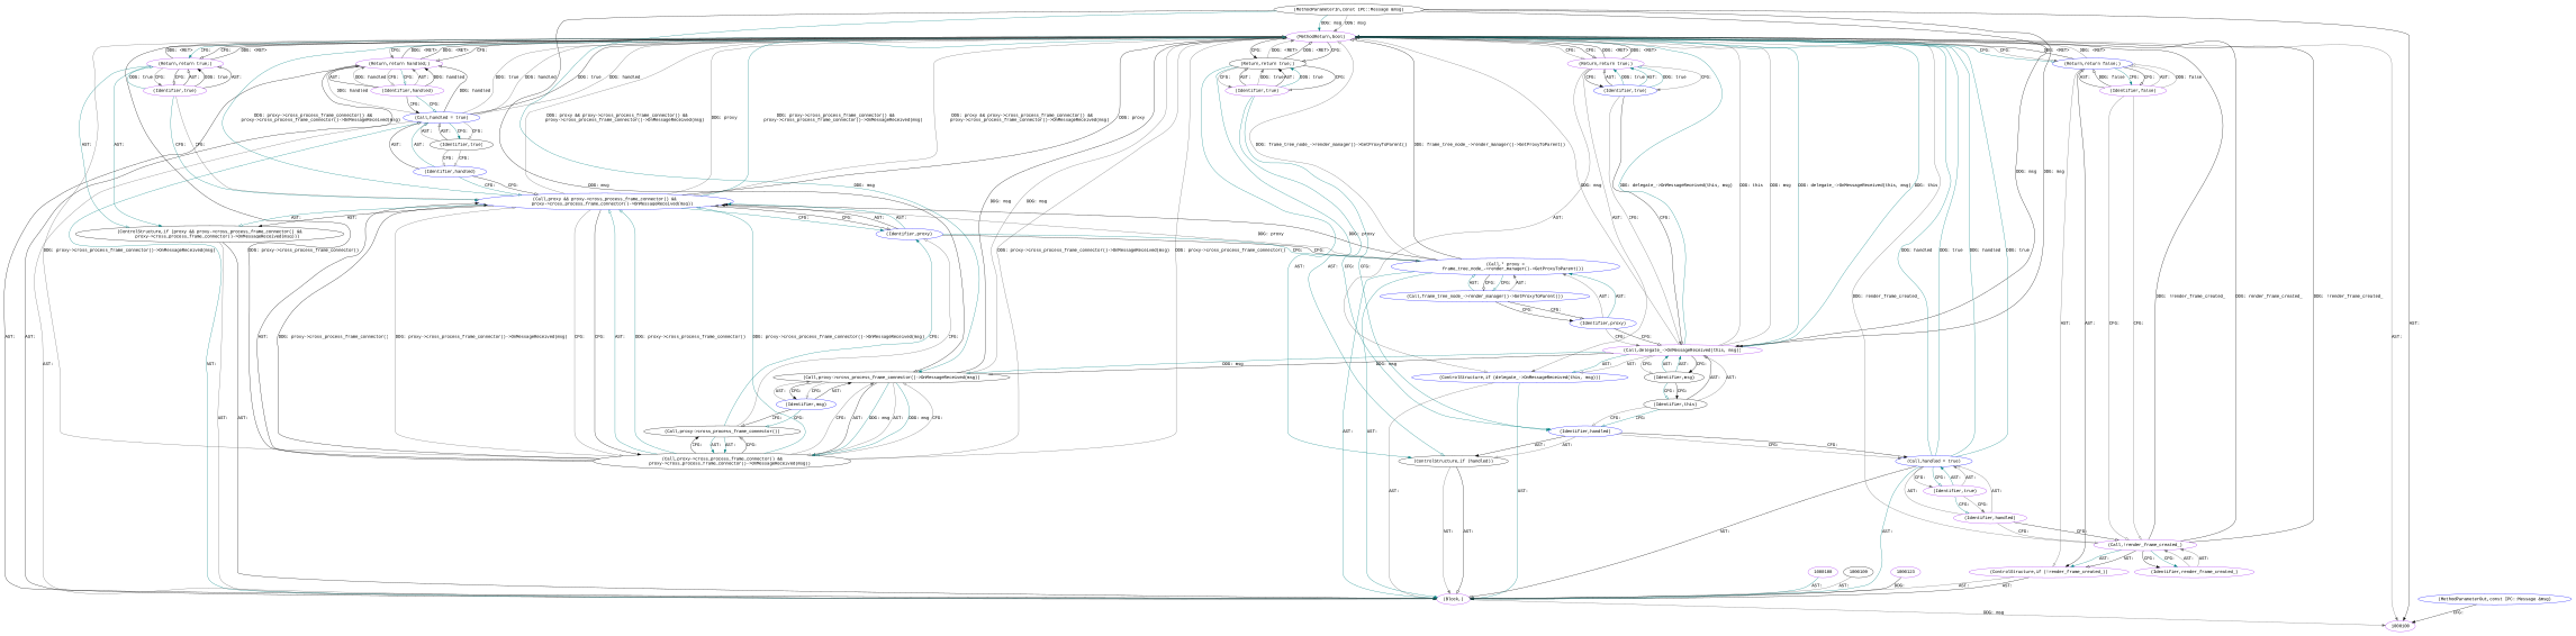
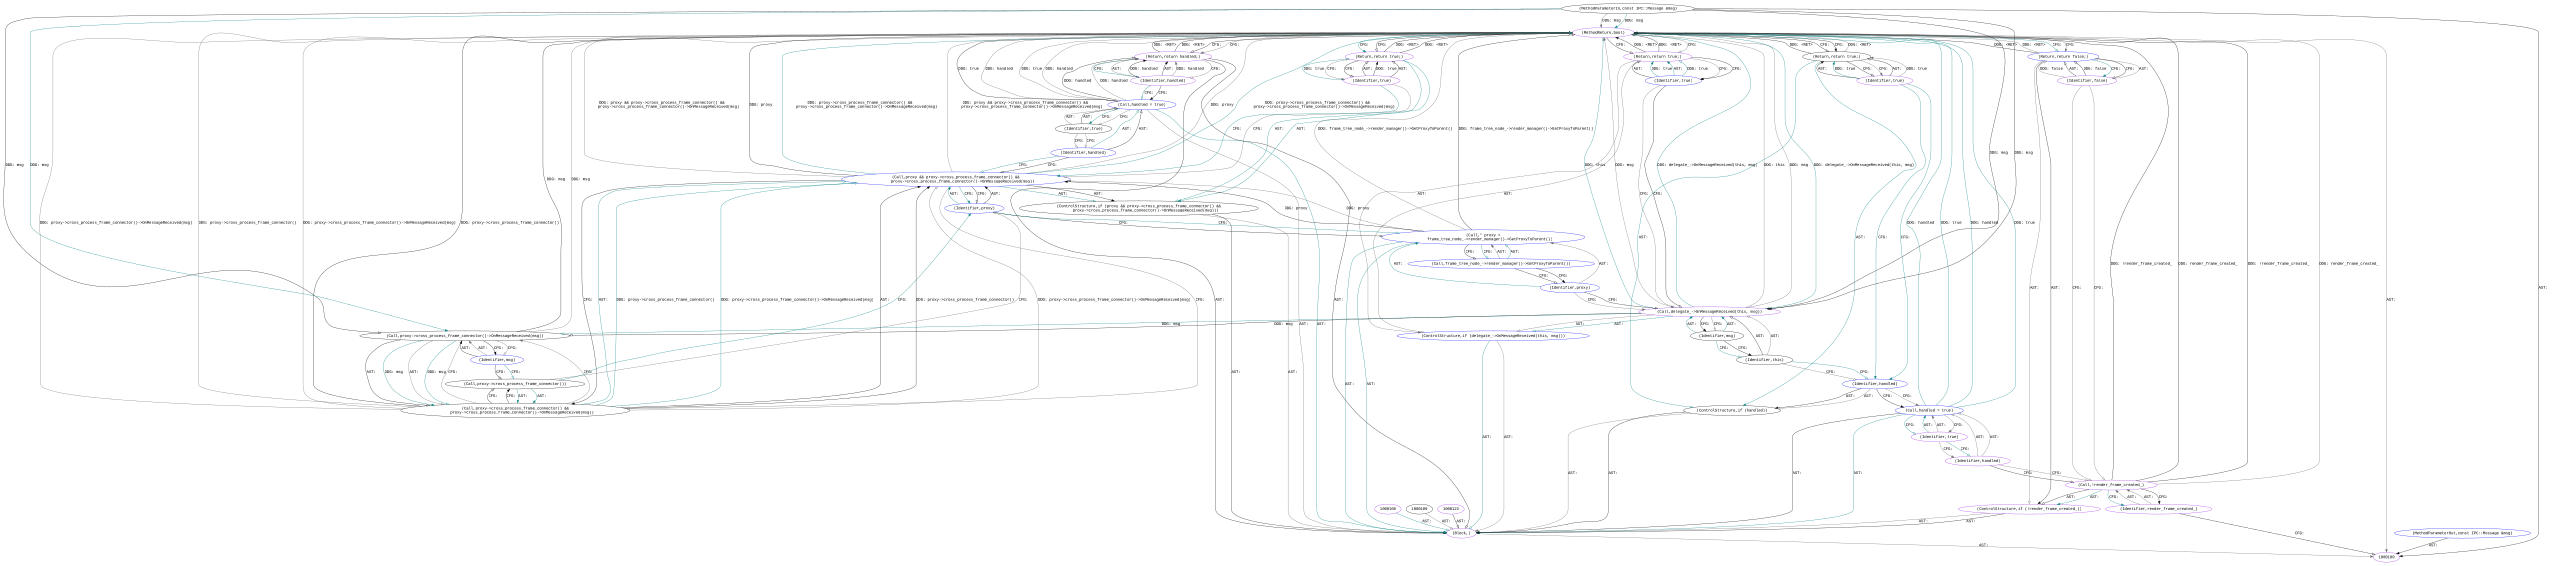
  digraph {
    fontname="Liberation Mono"
    node [color=purple fontname="Liberation Mono"]
    edge [arrowhead=onormal color=black fontname="Liberation Mono"]
    n1 [label="(MethodReturn,bool)"]
    n2 [label="(Return,return handled;)"]
    n3 [color=black label="(Return,return true;)"]
    n4 [label="(Return,return true;)"]
    n5 [label="(Return,return true;)"]
    n6 [color=blue label="(Return,return false;)"]
    1000100
    n8 [label="(Block,)"]
    n9 [label="(Identifier,handled)"]
    n10 [color=black label="(ControlStructure,if (handled))"]
    n11 [label="(Identifier,true)"]
    n12 [color=blue label="(ControlStructure,if (delegate_->OnMessageReceived(this, msg)))"]
    n13 [color=blue label="(Identifier,true)"]
    n14 [color=black label="(ControlStructure,if (proxy && proxy->cross_process_frame_connector() &&\n      proxy->cross_process_frame_connector()->OnMessageReceived(msg)))"]
    n15 [label="(Identifier,true)"]
    n16 [label="(ControlStructure,if (!render_frame_created_))"]
    n17 [label="(Identifier,false)"]
    n18 [color=black label="(MethodParameterIn,const IPC::Message &msg)"]
    n19 [label="(Call,delegate_->OnMessageReceived(this, msg))"]
    n20 [color=black label="(Call,proxy->cross_process_frame_connector()->OnMessageReceived(msg))"]
    n21 [color=black label="(Identifier,msg)"]
    n22 [color=black label="(Call,proxy->cross_process_frame_connector() &&\n      proxy->cross_process_frame_connector()->OnMessageReceived(msg))"]
    n23 [color=blue label="(Identifier,msg)"]
    n24 [color=blue label="(MethodParameterOut,const IPC::Message &msg)"]
    n25 [color=blue label="(Call,handled = true)"]
    n26 [color=black label="(Identifier,true)"]
    n27 [color=blue label="(Identifier,handled)"]
    n28 [color=blue label="(Call,handled = true)"]
    n29 [label="(Identifier,true)"]
    n30 [color=black label="(Identifier,this)"]
    n31 [color=blue label="(Call,* proxy =\n      frame_tree_node_->render_manager()->GetProxyToParent())"]
    n32 [color=blue label="(Call,frame_tree_node_->render_manager()->GetProxyToParent())"]
    n33 [color=blue label="(Call,proxy && proxy->cross_process_frame_connector() &&\n      proxy->cross_process_frame_connector()->OnMessageReceived(msg))"]
    n34 [color=blue label="(Identifier,proxy)"]
    n35 [color=blue label="(Identifier,proxy)"]
    n36 [label="(Call,!render_frame_created_)"]
    n37 [label="(Identifier,render_frame_created_)"]
    n38 [color=black label="(Call,proxy->cross_process_frame_connector())"]
    n39 [color=blue label="(Identifier,handled)"]
    n40 [label="(Identifier,handled)"]
    1000108
    1000109 [color=black]
    1000123
    n1 -> n2 [label="CFG: "]
    n1 -> n2 [arrowhead=normal color=gray40 label="CFG: "]
    n1 -> n3 [label="CFG: "]
    n1 -> n3 [arrowhead=normal label="CFG: "]
    n1 -> n4 [color=gray40 label="CFG: "]
    n1 -> n4 [label="CFG: "]
    n1 -> n5 [arrowhead=normal color=teal label="CFG: "]
    n1 -> n5 [label="CFG: "]
    n1 -> n6 [color=teal label="CFG: "]
    n1 -> n6 [arrowhead=normal color=gray40 label="CFG: "]
    n1 -> 1000100 [arrowhead=normal color=gray40 label="AST: "]
    n2 -> n1 [label="DDG: <RET>"]
    n2 -> n1 [arrowhead=normal label="DDG: <RET>"]
    n2 -> n8 [label="AST: "]
    n2 -> n8 [arrowhead=normal label="AST: "]
    n2 -> n9 [color=gray40 label="CFG: "]
    n2 -> n9 [color=teal label="CFG: "]
    n3 -> n1 [arrowhead=normal color=gray40 label="DDG: <RET>"]
    n3 -> n1 [label="DDG: <RET>"]
    n3 -> n10 [color=teal label="AST: "]
    n3 -> n10 [arrowhead=normal color=teal label="AST: "]
    n3 -> n11 [label="CFG: "]
    n3 -> n11 [arrowhead=normal color=gray40 label="CFG: "]
    n4 -> n1 [arrowhead=normal label="DDG: <RET>"]
    n4 -> n1 [label="DDG: <RET>"]
    n4 -> n12 [arrowhead=normal color=gray40 label="AST: "]
    n4 -> n12 [color=gray40 label="AST: "]
    n4 -> n13 [arrowhead=normal color=gray40 label="CFG: "]
    n4 -> n13 [arrowhead=normal label="CFG: "]
    n5 -> n1 [label="DDG: <RET>"]
    n5 -> n1 [label="DDG: <RET>"]
    n5 -> n14 [color=teal label="AST: "]
    n5 -> n14 [arrowhead=normal color=teal label="AST: "]
    n5 -> n15 [arrowhead=normal color=gray40 label="CFG: "]
    n5 -> n15 [label="CFG: "]
    n6 -> n1 [arrowhead=normal label="DDG: <RET>"]
    n6 -> n1 [color=gray40 label="DDG: <RET>"]
    n6 -> n16 [arrowhead=normal label="AST: "]
    n6 -> n16 [color=gray40 label="AST: "]
    n6 -> n17 [arrowhead=normal color=teal label="CFG: "]
    n6 -> n17 [label="CFG: "]
-   n8 -> 1000100 [arrowhead=normal color=gray40 label="DDG: msg"]
+   n8 -> 1000100 [arrowhead=normal color=gray40 label="AST: "]
    n9 -> n2 [arrowhead=normal color=gray40 label="AST: "]
    n9 -> n2 [arrowhead=normal label="DDG: handled"]
    n9 -> n2 [arrowhead=normal label="AST: "]
    n9 -> n2 [arrowhead=normal color=gray40 label="DDG: handled"]
    n9 -> n25 [color=teal label="CFG: "]
    n9 -> n25 [arrowhead=normal label="CFG: "]
    n10 -> n8 [label="AST: "]
    n10 -> n8 [arrowhead=normal color=gray40 label="AST: "]
    n11 -> n3 [label="AST: "]
    n11 -> n3 [arrowhead=normal color=gray40 label="DDG: true"]
    n11 -> n3 [arrowhead=normal label="AST: "]
    n11 -> n3 [arrowhead=normal color=teal label="DDG: true"]
    n11 -> n27 [arrowhead=normal color=teal label="CFG: "]
    n11 -> n27 [arrowhead=normal color=teal label="CFG: "]
    n12 -> n8 [arrowhead=normal color=gray40 label="AST: "]
    n12 -> n8 [color=teal label="AST: "]
    n13 -> n4 [label="AST: "]
    n13 -> n4 [arrowhead=normal color=teal label="DDG: true"]
    n13 -> n4 [arrowhead=normal color=teal label="AST: "]
    n13 -> n4 [color=teal label="DDG: true"]
    n13 -> n19 [label="CFG: "]
    n13 -> n19 [arrowhead=normal color=gray40 label="CFG: "]
    n14 -> n8 [arrowhead=normal color=gray40 label="AST: "]
    n14 -> n8 [arrowhead=normal label="AST: "]
    n15 -> n5 [label="AST: "]
    n15 -> n5 [arrowhead=normal label="DDG: true"]
    n15 -> n5 [label="AST: "]
    n15 -> n5 [color=teal label="DDG: true"]
    n15 -> n33 [color=gray40 label="CFG: "]
    n15 -> n33 [arrowhead=normal color=teal label="CFG: "]
    n16 -> n8 [arrowhead=normal color=gray40 label="AST: "]
    n16 -> n8 [arrowhead=normal label="AST: "]
    n17 -> n6 [color=gray40 label="AST: "]
    n17 -> n6 [color=gray40 label="DDG: false"]
    n17 -> n6 [label="AST: "]
    n17 -> n6 [label="DDG: false"]
    n17 -> n36 [color=gray40 label="CFG: "]
    n17 -> n36 [color=gray40 label="CFG: "]
    n18 -> n1 [arrowhead=normal color=teal label="DDG: msg"]
    n18 -> n1 [arrowhead=normal color=gray40 label="DDG: msg"]
    n18 -> 1000100 [arrowhead=normal label="AST: "]
    n18 -> n19 [arrowhead=normal label="DDG: msg"]
    n18 -> n19 [arrowhead=normal label="DDG: msg"]
    n18 -> n20 [label="DDG: msg"]
    n18 -> n20 [arrowhead=normal color=teal label="DDG: msg"]
    n19 -> n1 [color=teal label="DDG: delegate_->OnMessageReceived(this, msg)"]
    n19 -> n1 [arrowhead=normal color=gray40 label="DDG: this"]
    n19 -> n1 [arrowhead=normal color=gray40 label="DDG: msg"]
    n19 -> n1 [arrowhead=normal color=teal label="DDG: delegate_->OnMessageReceived(this, msg)"]
    n19 -> n1 [color=teal label="DDG: this"]
    n19 -> n1 [arrowhead=normal color=gray40 label="DDG: msg"]
    n19 -> n12 [color=teal label="AST: "]
    n19 -> n12 [color=gray40 label="AST: "]
    n19 -> n20 [color=teal label="DDG: msg"]
    n19 -> n20 [label="DDG: msg"]
    n19 -> n21 [arrowhead=normal label="CFG: "]
    n19 -> n21 [color=gray40 label="CFG: "]
    n20 -> n1 [color=gray40 label="DDG: msg"]
    n20 -> n1 [label="DDG: msg"]
    n20 -> n22 [label="AST: "]
    n20 -> n22 [arrowhead=normal color=teal label="DDG: msg"]
    n20 -> n22 [color=gray40 label="AST: "]
    n20 -> n22 [color=teal label="DDG: msg"]
    n20 -> n23 [arrowhead=normal label="CFG: "]
    n20 -> n23 [color=gray40 label="CFG: "]
    n21 -> n19 [arrowhead=normal color=teal label="AST: "]
    n21 -> n19 [arrowhead=normal color=teal label="AST: "]
    n21 -> n30 [color=teal label="CFG: "]
    n21 -> n30 [arrowhead=normal label="CFG: "]
    n22 -> n1 [color=gray40 label="DDG: proxy->cross_process_frame_connector()->OnMessageReceived(msg)"]
    n22 -> n1 [color=gray40 label="DDG: proxy->cross_process_frame_connector()"]
    n22 -> n1 [color=gray40 label="DDG: proxy->cross_process_frame_connector()->OnMessageReceived(msg)"]
    n22 -> n1 [arrowhead=normal label="DDG: proxy->cross_process_frame_connector()"]
    n22 -> n20 [color=gray40 label="CFG: "]
    n22 -> n20 [arrowhead=normal color=gray40 label="CFG: "]
    n22 -> n33 [color=teal label="AST: "]
    n22 -> n33 [color=teal label="DDG: proxy->cross_process_frame_connector()"]
    n22 -> n33 [color=teal label="DDG: proxy->cross_process_frame_connector()->OnMessageReceived(msg)"]
    n22 -> n33 [arrowhead=normal label="AST: "]
    n22 -> n33 [arrowhead=normal label="DDG: proxy->cross_process_frame_connector()"]
    n22 -> n33 [color=gray40 label="DDG: proxy->cross_process_frame_connector()->OnMessageReceived(msg)"]
    n22 -> n38 [label="CFG: "]
    n22 -> n38 [arrowhead=normal label="CFG: "]
    n23 -> n20 [arrowhead=normal label="AST: "]
    n23 -> n20 [arrowhead=normal color=gray40 label="AST: "]
    n23 -> n38 [color=teal label="CFG: "]
    n23 -> n38 [label="CFG: "]
-   n24 -> 1000100 [arrowhead=normal label="CFG: "]
+   n24 -> 1000100 [arrowhead=normal label="AST: "]
    n25 -> n1 [arrowhead=normal color=gray40 label="DDG: handled"]
    n25 -> n1 [label="DDG: true"]
    n25 -> n1 [arrowhead=normal color=gray40 label="DDG: handled"]
    n25 -> n1 [color=gray40 label="DDG: true"]
    n25 -> n2 [label="DDG: handled"]
    n25 -> n2 [arrowhead=normal color=gray40 label="DDG: handled"]
    n25 -> n8 [color=teal label="AST: "]
    n25 -> n8 [color=gray40 label="AST: "]
    n25 -> n26 [arrowhead=normal color=teal label="CFG: "]
    n25 -> n26 [color=gray40 label="CFG: "]
    n26 -> n25 [color=gray40 label="AST: "]
    n26 -> n25 [label="AST: "]
    n26 -> n39 [color=gray40 label="CFG: "]
    n26 -> n39 [color=gray40 label="CFG: "]
    n27 -> n10 [arrowhead=normal label="AST: "]
    n27 -> n10 [color=gray40 label="AST: "]
    n27 -> n28 [arrowhead=normal color=gray40 label="CFG: "]
    n27 -> n28 [arrowhead=normal label="CFG: "]
    n28 -> n1 [arrowhead=normal color=teal label="DDG: handled"]
    n28 -> n1 [color=teal label="DDG: true"]
    n28 -> n1 [color=teal label="DDG: handled"]
    n28 -> n1 [arrowhead=normal color=teal label="DDG: true"]
    n28 -> n8 [label="AST: "]
    n28 -> n8 [color=teal label="AST: "]
    n28 -> n29 [arrowhead=normal color=gray40 label="CFG: "]
    n28 -> n29 [color=teal label="CFG: "]
    n29 -> n28 [arrowhead=normal color=teal label="AST: "]
    n29 -> n28 [arrowhead=normal color=gray40 label="AST: "]
    n29 -> n40 [color=teal label="CFG: "]
    n29 -> n40 [arrowhead=normal color=gray40 label="CFG: "]
    n30 -> n19 [label="AST: "]
    n30 -> n19 [color=gray40 label="AST: "]
    n30 -> n27 [color=teal label="CFG: "]
    n30 -> n27 [color=gray40 label="CFG: "]
    n31 -> n1 [color=gray40 label="DDG: frame_tree_node_->render_manager()->GetProxyToParent()"]
    n31 -> n1 [label="DDG: frame_tree_node_->render_manager()->GetProxyToParent()"]
    n31 -> n8 [color=teal label="AST: "]
    n31 -> n8 [arrowhead=normal color=teal label="AST: "]
    n31 -> n32 [label="CFG: "]
    n31 -> n32 [color=teal label="CFG: "]
    n31 -> n33 [arrowhead=normal color=gray40 label="DDG: proxy"]
    n31 -> n33 [arrowhead=normal label="DDG: proxy"]
    n32 -> n31 [arrowhead=normal color=gray40 label="AST: "]
    n32 -> n31 [color=teal label="AST: "]
    n32 -> n34 [label="CFG: "]
    n32 -> n34 [arrowhead=normal label="CFG: "]
    n33 -> n1 [color=gray40 label="DDG: proxy"]
    n33 -> n1 [color=teal label="DDG: proxy->cross_process_frame_connector() &&\n      proxy->cross_process_frame_connector()->OnMessageReceived(msg)"]
    n33 -> n1 [arrowhead=normal color=gray40 label="DDG: proxy && proxy->cross_process_frame_connector() &&\n      proxy->cross_process_frame_connector()->OnMessageReceived(msg)"]
    n33 -> n1 [label="DDG: proxy"]
    n33 -> n1 [arrowhead=normal color=teal label="DDG: proxy->cross_process_frame_connector() &&\n      proxy->cross_process_frame_connector()->OnMessageReceived(msg)"]
    n33 -> n1 [color=gray40 label="DDG: proxy && proxy->cross_process_frame_connector() &&\n      proxy->cross_process_frame_connector()->OnMessageReceived(msg)"]
    n33 -> n14 [arrowhead=normal label="AST: "]
    n33 -> n14 [color=teal label="AST: "]
    n33 -> n22 [arrowhead=normal label="CFG: "]
    n33 -> n22 [color=gray40 label="CFG: "]
    n33 -> n35 [arrowhead=normal color=teal label="CFG: "]
    n33 -> n35 [label="CFG: "]
    n34 -> n19 [label="CFG: "]
    n34 -> n19 [arrowhead=normal color=gray40 label="CFG: "]
    n34 -> n31 [arrowhead=normal color=gray40 label="AST: "]
    n34 -> n31 [arrowhead=normal color=teal label="AST: "]
    n35 -> n31 [label="CFG: "]
    n35 -> n31 [color=teal label="CFG: "]
    n35 -> n33 [arrowhead=normal label="AST: "]
    n35 -> n33 [arrowhead=normal color=teal label="AST: "]
    n36 -> n1 [label="DDG: !render_frame_created_"]
    n36 -> n1 [label="DDG: render_frame_created_"]
    n36 -> n1 [label="DDG: !render_frame_created_"]
    n36 -> n1 [color=gray40 label="DDG: render_frame_created_"]
    n36 -> n16 [arrowhead=normal color=teal label="AST: "]
    n36 -> n16 [label="AST: "]
    n36 -> n37 [arrowhead=normal label="CFG: "]
    n36 -> n37 [arrowhead=normal color=teal label="CFG: "]
+   n37 -> 1000100 [label="CFG: "]
    n37 -> n36 [arrowhead=normal color=gray40 label="AST: "]
    n37 -> n36 [arrowhead=normal color=gray40 label="AST: "]
    n38 -> n22 [arrowhead=normal color=teal label="AST: "]
    n38 -> n22 [arrowhead=normal color=teal label="AST: "]
    n38 -> n35 [color=gray40 label="CFG: "]
    n38 -> n35 [arrowhead=normal color=teal label="CFG: "]
    n39 -> n25 [label="AST: "]
    n39 -> n25 [color=teal label="AST: "]
    n39 -> n33 [color=teal label="CFG: "]
    n39 -> n33 [label="CFG: "]
    n40 -> n28 [color=gray40 label="AST: "]
    n40 -> n28 [color=gray40 label="AST: "]
    n40 -> n36 [color=gray40 label="CFG: "]
    n40 -> n36 [label="CFG: "]
    1000108 -> n8 [color=teal label="AST: "]
    1000109 -> n8 [color=gray40 label="AST: "]
-   1000123 -> n8 [label="DDG: "]
+   1000123 -> n8 [label="AST: "]
  }
